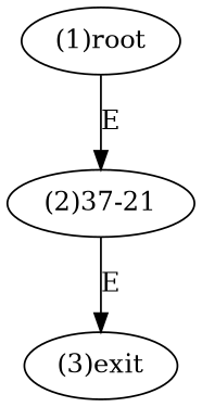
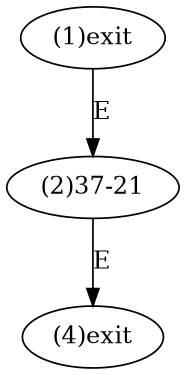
  digraph {
-   n1 [label="(1)root"]
+   n1 [label="(1)exit"]
    n2 [label="(2)37-21"]
-   n3 [label="(3)exit"]
+   n3 [label="(4)exit"]
    n1 -> n2 [label=E]
    n2 -> n3 [label=E]
  }
